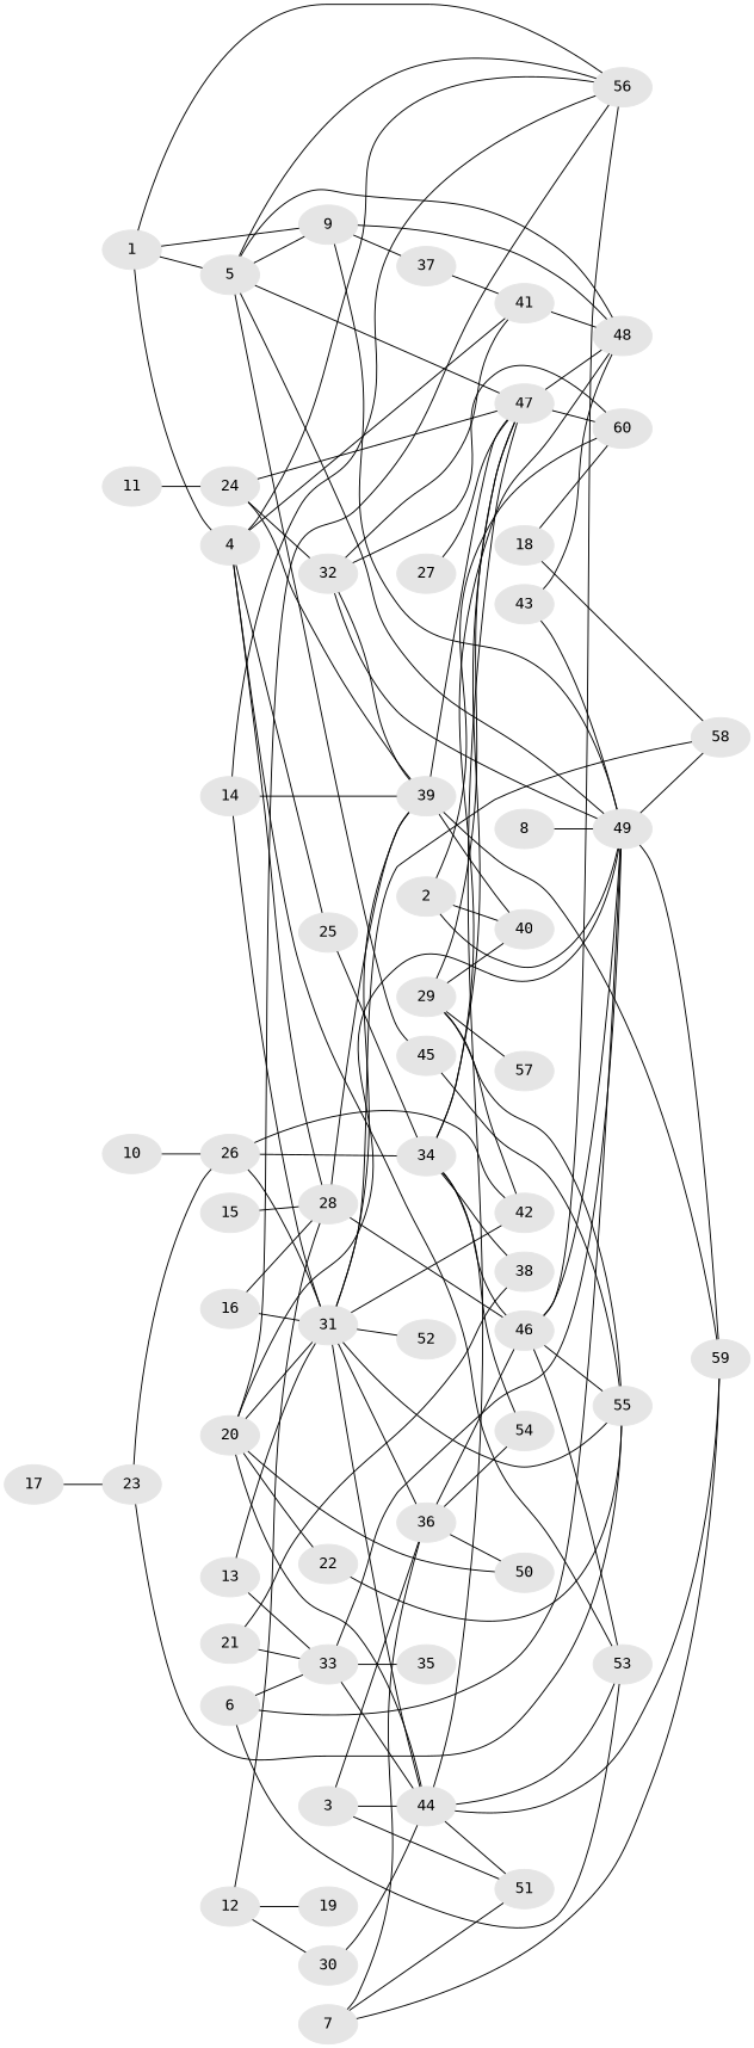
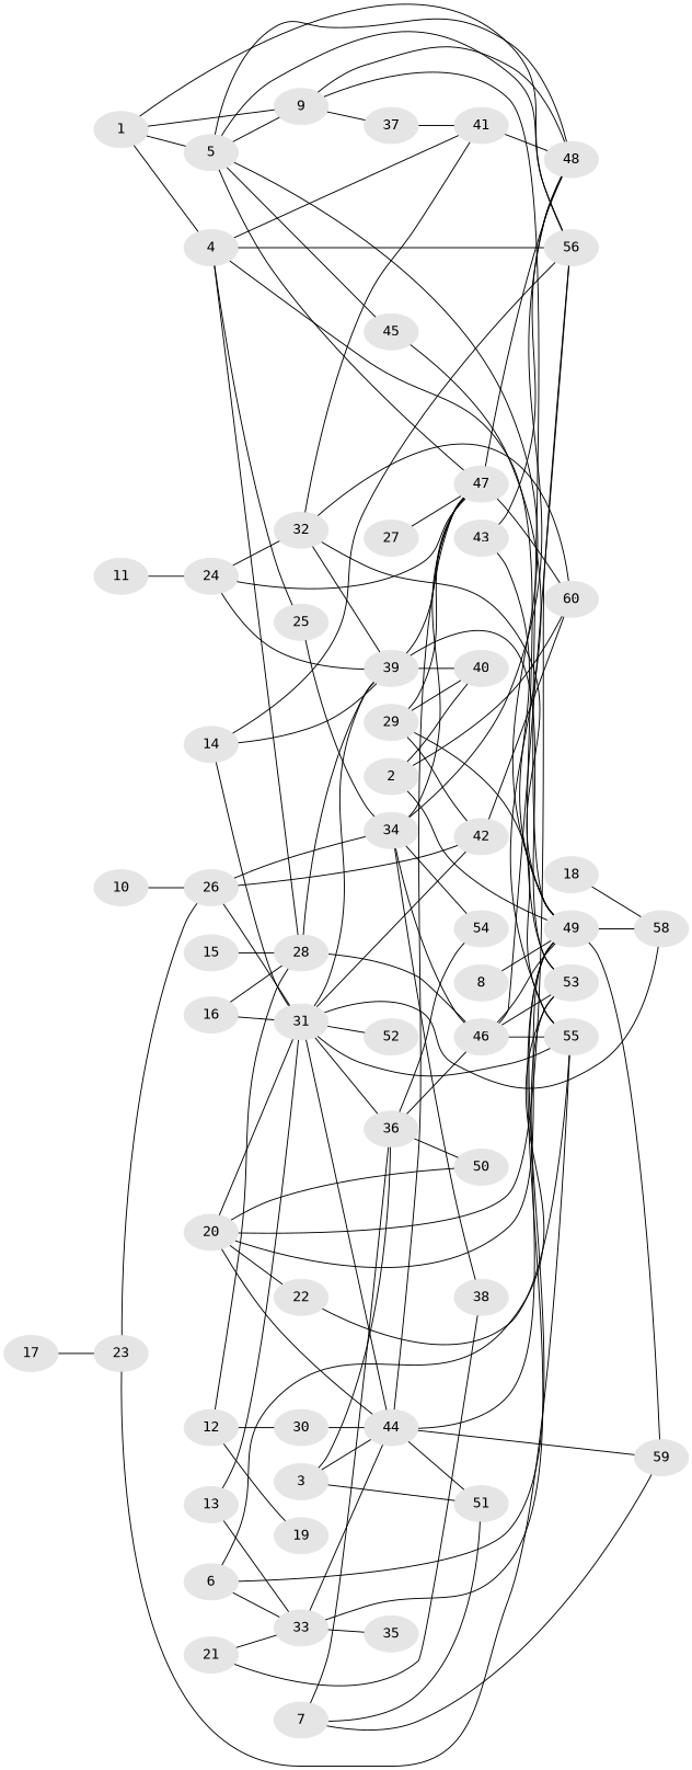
  graph {
    fontname="DejaVu Sans Mono"
    rankdir=LR
    node [color=gray90 fontname="DejaVu Sans Mono" style=filled]
    edge [fontname="DejaVu Sans Mono" weight=1.0]
    1
    4
    5
    9
    56
    25
    28
    41
    53
    49
    45
    47
    48
    37
    2
    40
    60
    59
    58
    3
    36
    44
    51
    50
    46
    54
    34
    39
    55
    6
    33
    35
    7
    8
    10
    26
    31
    42
    11
    24
    32
    12
    19
    30
    13
    52
    14
    15
    16
    17
    23
    18
    20
    22
    21
    38
    27
    29
-   57
    43
    1 -- 4
    1 -- 5
    1 -- 9
    1 -- 56
    4 -- 56 [weight=2.0]
    4 -- 25
    4 -- 28
    4 -- 41
    4 -- 53
    5 -- 9
    5 -- 56
    5 -- 49
    5 -- 45
    5 -- 47
    5 -- 48
    9 -- 49
    9 -- 48
    9 -- 37
    25 -- 34
    28 -- 46
    28 -- 39
    41 -- 48
    49 -- 59
    49 -- 58
    45 -- 55
    47 -- 48
    47 -- 60
    37 -- 41
    2 -- 49
    2 -- 40
    2 -- 60
    3 -- 36
    3 -- 44
    3 -- 51
    36 -- 50
    36 -- 46
    36 -- 54
    44 -- 53
    44 -- 47
    44 -- 59
    44 -- 51
    46 -- 56
    46 -- 53
    46 -- 49
    46 -- 55
    34 -- 47
    34 -- 48
    34 -- 46
    34 -- 54
    34 -- 38
-   39 -- 59
+   39 -- 53
    39 -- 47
    39 -- 40
    6 -- 53
    6 -- 49
    6 -- 33
    33 -- 49
    33 -- 44
    33 -- 35
    7 -- 59
    7 -- 36
    7 -- 51
    8 -- 49
    10 -- 26
    26 -- 34
    26 -- 31
    26 -- 42
    31 -- 58
    31 -- 36
    31 -- 44
    31 -- 39
    31 -- 55
    31 -- 42
    31 -- 52
-   18 -- 60
+   42 -- 60
    11 -- 24
    24 -- 47
    24 -- 39
    24 -- 32
    32 -- 41
    32 -- 49
    32 -- 60
    32 -- 39
    12 -- 28
    12 -- 19
    12 -- 30
    30 -- 44
    13 -- 33
    13 -- 31
    14 -- 56
    14 -- 39
    14 -- 31
    15 -- 28
    16 -- 28
    16 -- 31
    17 -- 23
    23 -- 55
    23 -- 26
    18 -- 58
    20 -- 56
    20 -- 49
    20 -- 44
    20 -- 50
    20 -- 31
    20 -- 22
    22 -- 55
    21 -- 33
    21 -- 38
    27 -- 47
    29 -- 47
    29 -- 40
    29 -- 55
    29 -- 42
-   29 -- 57
    43 -- 49
    43 -- 48
  }
